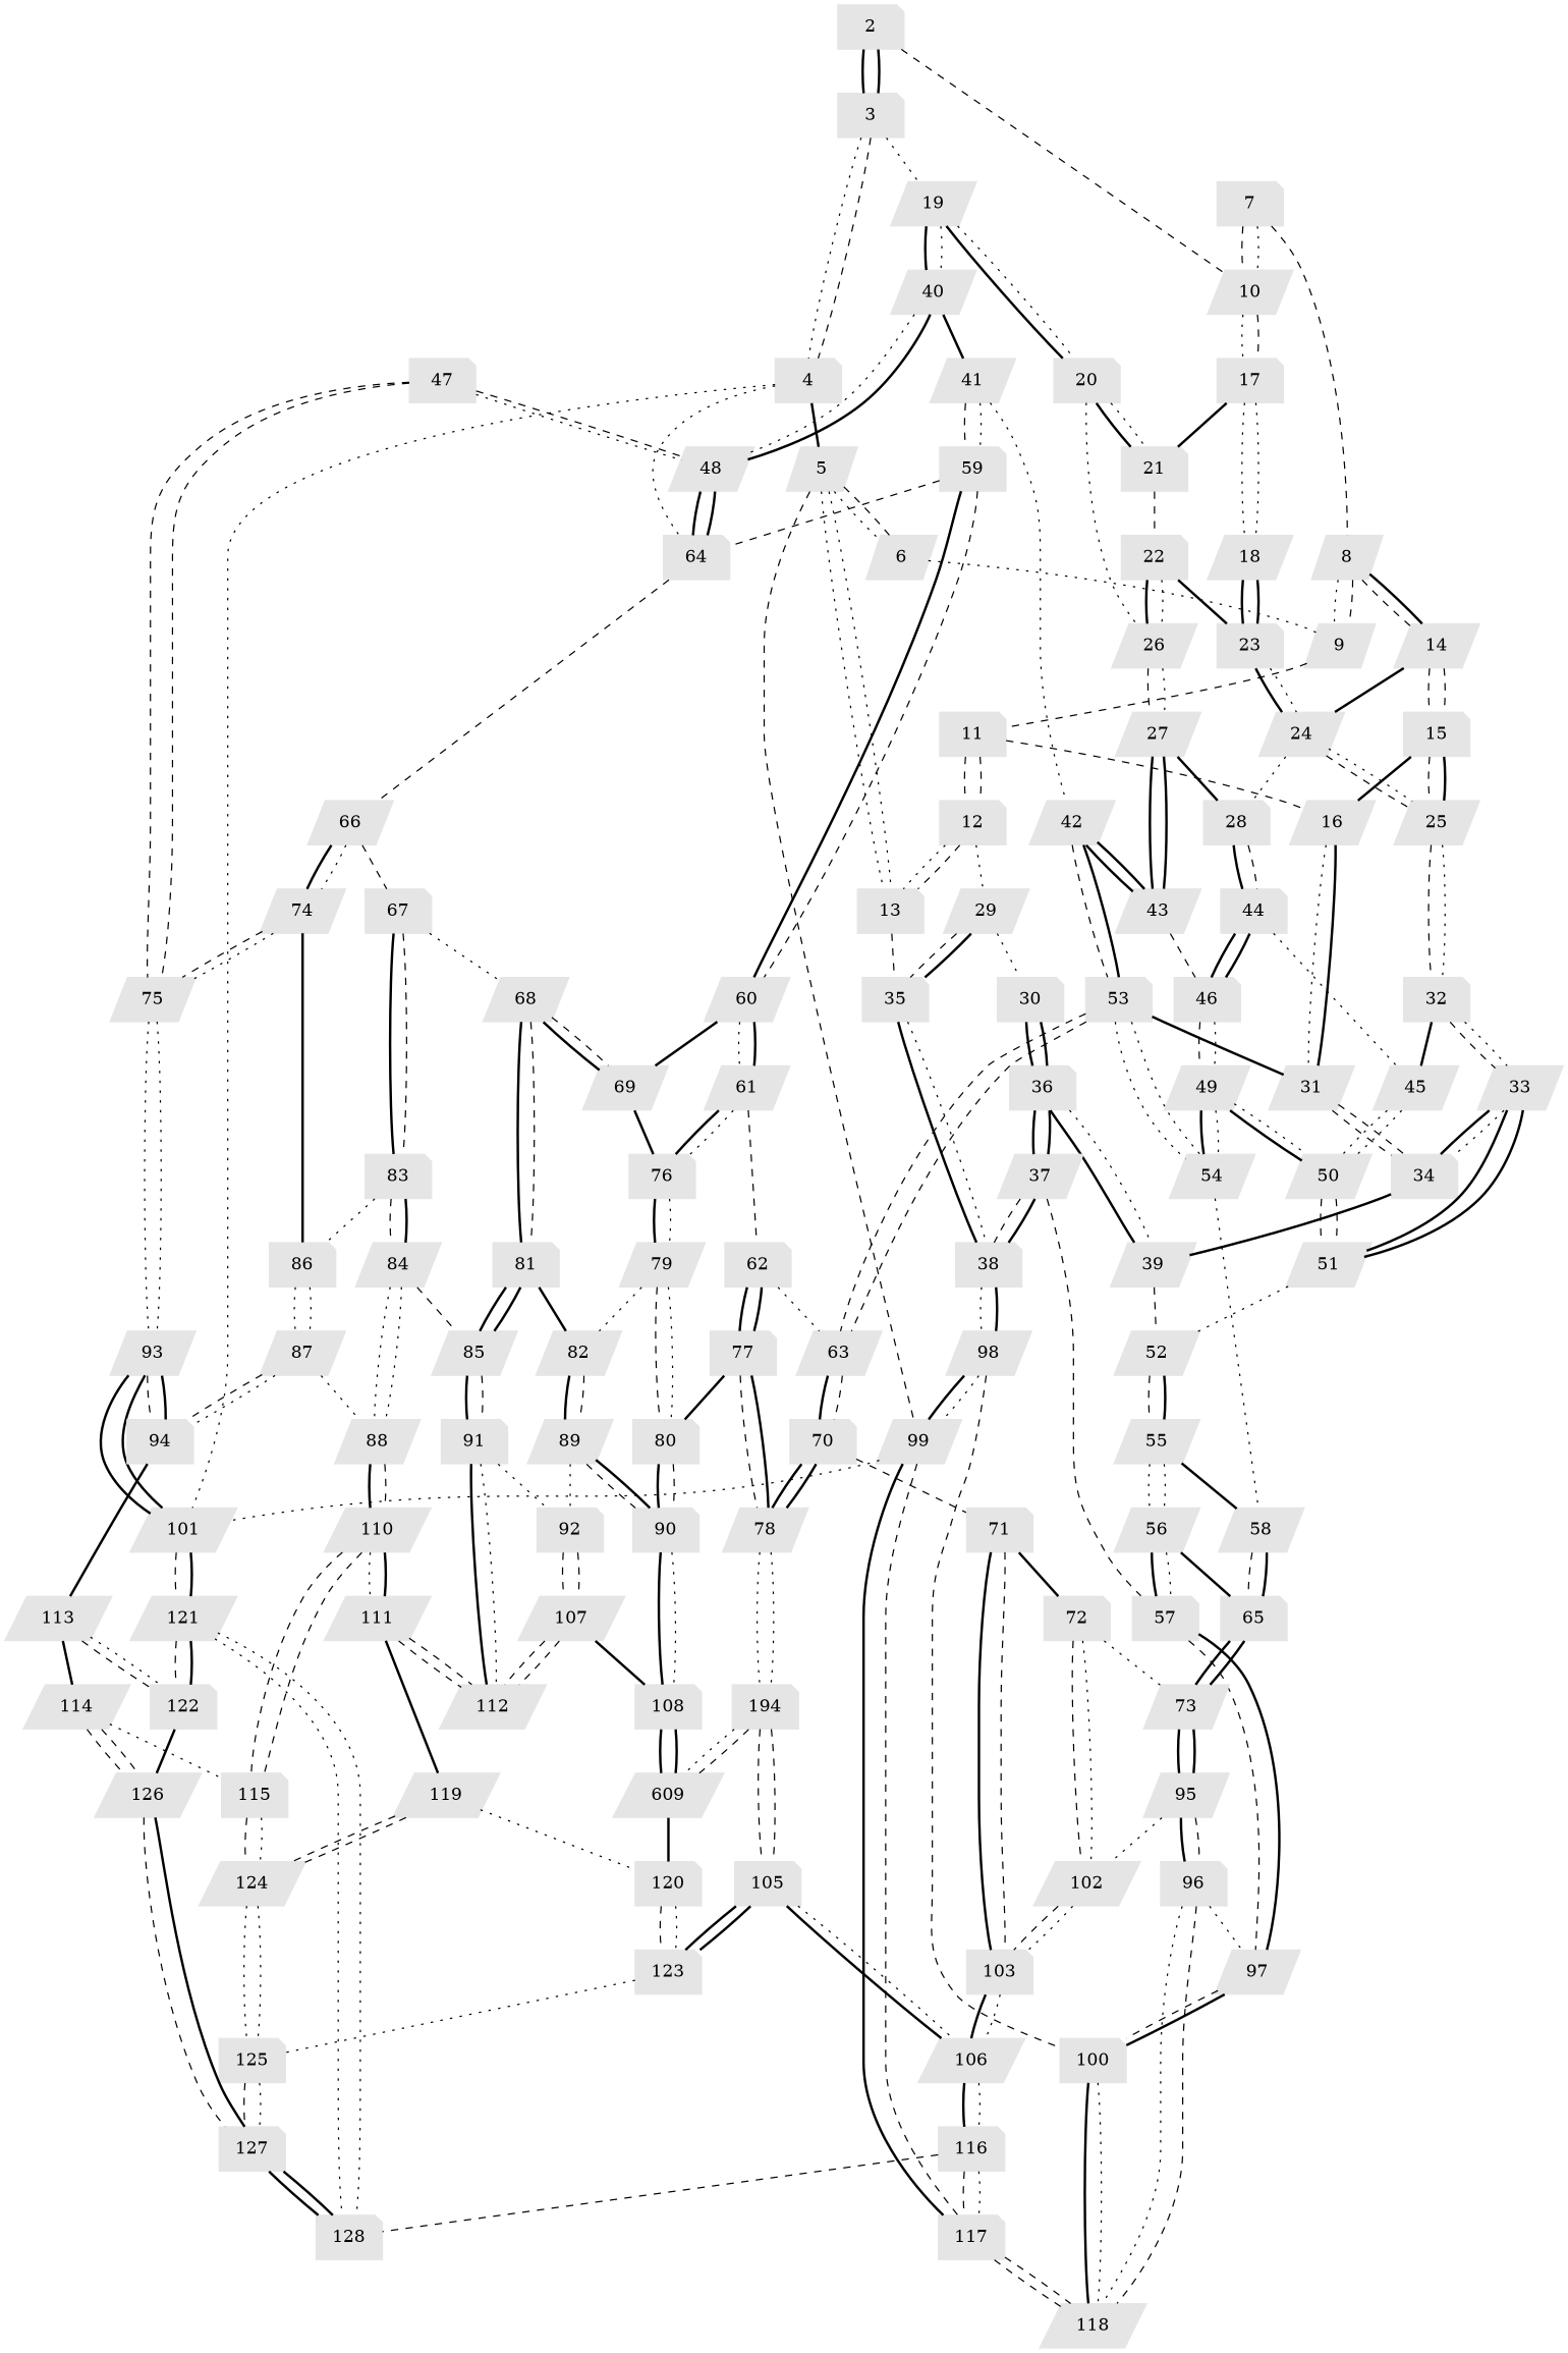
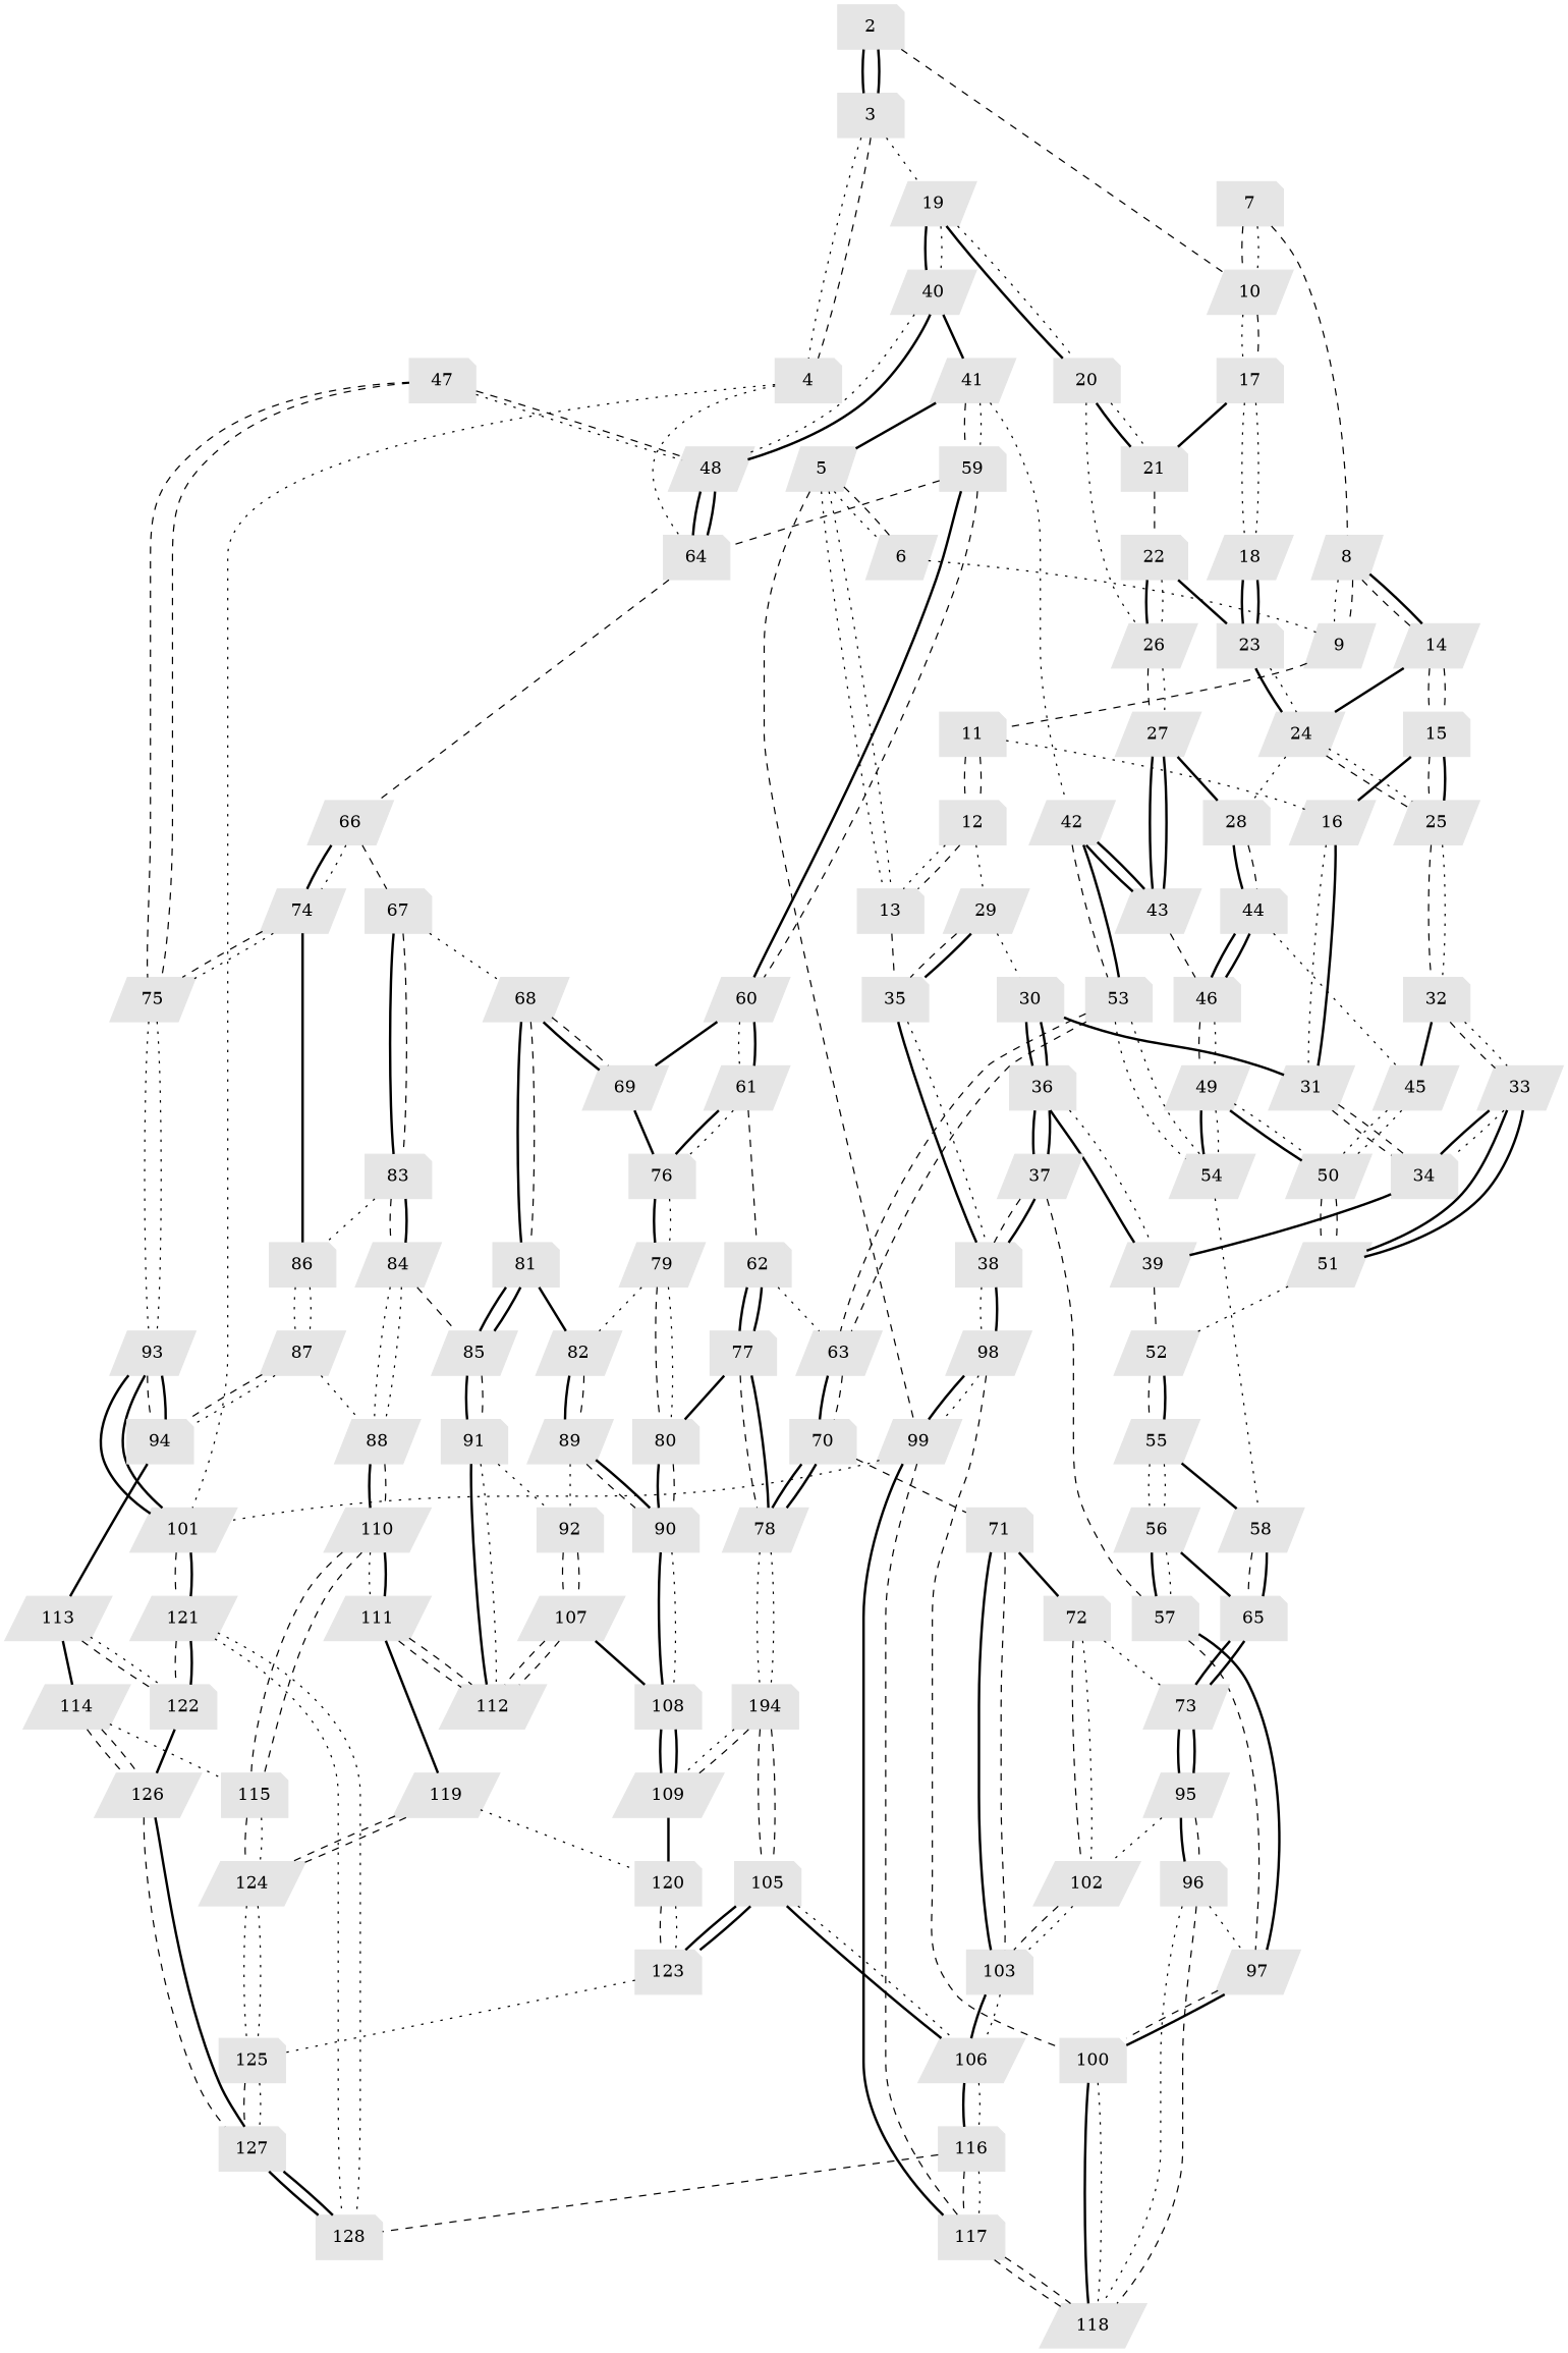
  graph {
    node [color=gray90 shape=parallelogram style=filled]
    edge [style=bold]
    2 [shape=note]
    3 [shape=note]
    10
    7 [shape=note]
    8
    4 [shape=note]
    19
    17 [shape=note]
    5
    101
    64 [shape=note]
    20 [shape=note]
    40
    6
    13 [shape=note]
    99
    47 [shape=note]
    48
    75
    121
    9
    35 [shape=note]
    117 [shape=note]
    11 [shape=note]
    14
    15 [shape=note]
    24
    12 [shape=note]
    16
    18
    21 [shape=note]
    29
    31
    30 [shape=note]
    38 [shape=note]
    25
    23 [shape=note]
    32 [shape=note]
    34 [shape=note]
    22 [shape=note]
    26
    41
    27
    28 [shape=note]
    44 [shape=note]
    33
    45
    43
    46 [shape=note]
    36 [shape=note]
    39
    37
    51
    50
    52
    98
    57 [shape=note]
    97
    100 [shape=note]
    55
    42
    59 [shape=note]
    53 [shape=note]
    60
    54
    63
    49
    93
    66
    58
    56
    70 [shape=note]
    65 [shape=note]
    73
    61
    69
    62 [shape=note]
    76 [shape=note]
    77 [shape=note]
    79
    78
    80 [shape=note]
    71 [shape=note]
    67 [shape=note]
    74
    95
    68
    83 [shape=note]
    86 [shape=note]
    81 [shape=note]
    84
    82
    85
    72 [shape=note]
    103 [shape=note]
    n96 [label=194 shape=note]
    102
    106
    96 [shape=note]
    87
    94 [shape=note]
    90 [shape=note]
    105 [shape=note]
-   109 [label=609]
+   109
    89
    108 [shape=note]
    91 [shape=note]
    92 [shape=note]
    88
    110
    112
    113
    111
    115 [shape=note]
    107
    114
    122 [shape=note]
    118
    128 [shape=note]
    116 [shape=note]
    123 [shape=note]
    120 [shape=note]
    125 [shape=note]
    119
    124
    126
    127 [shape=note]
    2 -- 3
    2 -- 3
    2 -- 10 [style=dashed]
    3 -- 4 [style=dotted]
    3 -- 4 [style=dashed]
    3 -- 19 [style=dotted]
    10 -- 17 [style=dotted]
    10 -- 17 [style=dashed]
    7 -- 10 [style=dashed]
    7 -- 10 [style=dotted]
    7 -- 8 [style=dashed]
    8 -- 9 [style=dotted]
    8 -- 9 [style=dashed]
    8 -- 14 [style=dashed]
    8 -- 14
-   4 -- 5
+   41 -- 5
    4 -- 101 [style=dotted]
    4 -- 64 [style=dotted]
    19 -- 20
    19 -- 20 [style=dotted]
    19 -- 40
    19 -- 40 [style=dotted]
    17 -- 18 [style=dotted]
    17 -- 18 [style=dotted]
    17 -- 21
    5 -- 6 [style=dotted]
    5 -- 6 [style=dashed]
    5 -- 13 [style=dotted]
    5 -- 13 [style=dotted]
    5 -- 99 [style=dashed]
    101 -- 121 [style=dashed]
    101 -- 121
    64 -- 66 [style=dashed]
    20 -- 21
    20 -- 21 [style=dotted]
    20 -- 26 [style=dotted]
    40 -- 48 [style=dotted]
    40 -- 48
    40 -- 41
    6 -- 9 [style=dotted]
    13 -- 35 [style=dashed]
    99 -- 101 [style=dotted]
    99 -- 117
    99 -- 117 [style=dashed]
    47 -- 48 [style=dotted]
    47 -- 48 [style=dashed]
    47 -- 75 [style=dashed]
    47 -- 75 [style=dashed]
    48 -- 64
    48 -- 64
    75 -- 93 [style=dotted]
    75 -- 93 [style=dotted]
    121 -- 122 [style=dashed]
    121 -- 122
    121 -- 128 [style=dotted]
    121 -- 128 [style=dotted]
    9 -- 11 [style=dashed]
    35 -- 38
    35 -- 38 [style=dotted]
    117 -- 118 [style=dashed]
    117 -- 118 [style=dashed]
    11 -- 12 [style=dashed]
    11 -- 12 [style=dashed]
-   11 -- 16 [style=dashed]
+   11 -- 16 [style=dotted]
    14 -- 15 [style=dashed]
    14 -- 15 [style=dashed]
    14 -- 24
    15 -- 16
    15 -- 25 [style=dashed]
    15 -- 25
    24 -- 25 [style=dashed]
    24 -- 25 [style=dotted]
    24 -- 28 [style=dotted]
    12 -- 13 [style=dotted]
    12 -- 13 [style=dashed]
    12 -- 29 [style=dotted]
    16 -- 31 [style=dotted]
    16 -- 31
    18 -- 23
    18 -- 23
    21 -- 22 [style=dashed]
    29 -- 35 [style=dashed]
    29 -- 35
    29 -- 30 [style=dotted]
    31 -- 34 [style=dashed]
    31 -- 34 [style=dashed]
-   53 -- 31
+   30 -- 31
    30 -- 36
    30 -- 36
    38 -- 98 [style=dotted]
    38 -- 98
    25 -- 32 [style=dashed]
    25 -- 32 [style=dotted]
    23 -- 24
    23 -- 24 [style=dotted]
    32 -- 33 [style=dashed]
    32 -- 33 [style=dotted]
    32 -- 45
    34 -- 39
    22 -- 23
    22 -- 26
    22 -- 26 [style=dotted]
    26 -- 27 [style=dashed]
    26 -- 27 [style=dotted]
    41 -- 42 [style=dotted]
    41 -- 59 [style=dashed]
    41 -- 59 [style=dotted]
    27 -- 28
    27 -- 43
    27 -- 43
    28 -- 44
    28 -- 44 [style=dashed]
    44 -- 45 [style=dotted]
    44 -- 46
    44 -- 46
    33 -- 34
    33 -- 34 [style=dotted]
    33 -- 51
    33 -- 51
    45 -- 50 [style=dotted]
    45 -- 50 [style=dotted]
    43 -- 46 [style=dashed]
    46 -- 49 [style=dashed]
    46 -- 49 [style=dotted]
    36 -- 39
    36 -- 39 [style=dotted]
    36 -- 37
    36 -- 37
    39 -- 52 [style=dashed]
    37 -- 38 [style=dashed]
    37 -- 38
    37 -- 57 [style=dashed]
    51 -- 52 [style=dotted]
    50 -- 51 [style=dashed]
    50 -- 51 [style=dashed]
    52 -- 55 [style=dashed]
    52 -- 55
    98 -- 99
    98 -- 99 [style=dotted]
    98 -- 100 [style=dashed]
    57 -- 97 [style=dashed]
    57 -- 97
    97 -- 100 [style=dashed]
    97 -- 100
    100 -- 118
    100 -- 118 [style=dotted]
    55 -- 58
    55 -- 56 [style=dotted]
    55 -- 56 [style=dotted]
    42 -- 43
    42 -- 43
    42 -- 53 [style=dashed]
    42 -- 53
    59 -- 64 [style=dashed]
    59 -- 60
    59 -- 60 [style=dashed]
    53 -- 54 [style=dotted]
    53 -- 54 [style=dotted]
    53 -- 63 [style=dashed]
    53 -- 63 [style=dashed]
    60 -- 61 [style=dotted]
    60 -- 61
    60 -- 69
    54 -- 58 [style=dotted]
    63 -- 70
    63 -- 70 [style=dashed]
    49 -- 50
    49 -- 50 [style=dotted]
    49 -- 54
    49 -- 54 [style=dotted]
    93 -- 101
    93 -- 101
    93 -- 94 [style=dashed]
    93 -- 94
    66 -- 67 [style=dashed]
    66 -- 74
    66 -- 74 [style=dotted]
    58 -- 65 [style=dashed]
    58 -- 65
    56 -- 57
    56 -- 57 [style=dotted]
    56 -- 65
    70 -- 78
    70 -- 78
    70 -- 71 [style=dashed]
    65 -- 73
    65 -- 73
    73 -- 95
    73 -- 95
    61 -- 62 [style=dashed]
    61 -- 76
    61 -- 76 [style=dotted]
    69 -- 76
    62 -- 63 [style=dotted]
    62 -- 77
    62 -- 77
    76 -- 79
    76 -- 79 [style=dotted]
    77 -- 78 [style=dashed]
    77 -- 78
    77 -- 80
    79 -- 80 [style=dashed]
    79 -- 80 [style=dotted]
    79 -- 82 [style=dotted]
    78 -- n96 [style=dotted]
    78 -- n96 [style=dotted]
    80 -- 90
    80 -- 90 [style=dashed]
    71 -- 72
    71 -- 103
    71 -- 103 [style=dashed]
    67 -- 68 [style=dotted]
    67 -- 83
    67 -- 83 [style=dashed]
    74 -- 75 [style=dashed]
    74 -- 75 [style=dotted]
    74 -- 86
    95 -- 102 [style=dotted]
    95 -- 96
    95 -- 96 [style=dashed]
    68 -- 69
    68 -- 69 [style=dashed]
    68 -- 81
    68 -- 81 [style=dashed]
    83 -- 86 [style=dotted]
    83 -- 84 [style=dashed]
    83 -- 84
    86 -- 87 [style=dotted]
    86 -- 87 [style=dotted]
    81 -- 82
    81 -- 85
    81 -- 85
    84 -- 85 [style=dashed]
    84 -- 88 [style=dotted]
    84 -- 88 [style=dotted]
    82 -- 89
    82 -- 89 [style=dashed]
    85 -- 91
    85 -- 91 [style=dashed]
    72 -- 73 [style=dotted]
    72 -- 102 [style=dashed]
    72 -- 102 [style=dotted]
    103 -- 106
    103 -- 106 [style=dotted]
    n96 -- 105 [style=dashed]
    n96 -- 105 [style=dashed]
    n96 -- 109 [style=dotted]
    n96 -- 109 [style=dashed]
    102 -- 103 [style=dashed]
    102 -- 103 [style=dotted]
    106 -- 116
    106 -- 116 [style=dotted]
    96 -- 97 [style=dotted]
    96 -- 118 [style=dotted]
    96 -- 118 [style=dashed]
    87 -- 94 [style=dashed]
    87 -- 94 [style=dotted]
    87 -- 88 [style=dotted]
    94 -- 113
    90 -- 108
    90 -- 108 [style=dotted]
    105 -- 106
    105 -- 106 [style=dotted]
    105 -- 123
    105 -- 123
    109 -- 120
    89 -- 90 [style=dashed]
    89 -- 90
    89 -- 92 [style=dotted]
    108 -- 109
    108 -- 109
    91 -- 92 [style=dotted]
    91 -- 112
    91 -- 112 [style=dotted]
    92 -- 107 [style=dashed]
    92 -- 107 [style=dashed]
    88 -- 110
    88 -- 110 [style=dashed]
    110 -- 111 [style=dotted]
    110 -- 111
    110 -- 115 [style=dashed]
    110 -- 115 [style=dashed]
    113 -- 114
    113 -- 122 [style=dashed]
    113 -- 122 [style=dotted]
    111 -- 112 [style=dashed]
    111 -- 112 [style=dashed]
    111 -- 119
    115 -- 124 [style=dashed]
    115 -- 124 [style=dotted]
    107 -- 108
    107 -- 112 [style=dashed]
    107 -- 112 [style=dashed]
    114 -- 115 [style=dotted]
    114 -- 126 [style=dashed]
    114 -- 126 [style=dashed]
    122 -- 126
    116 -- 117 [style=dashed]
    116 -- 117 [style=dotted]
    116 -- 128 [style=dashed]
    123 -- 125 [style=dotted]
    120 -- 123 [style=dashed]
    120 -- 123 [style=dotted]
    125 -- 127 [style=dashed]
    125 -- 127 [style=dotted]
    119 -- 120 [style=dotted]
    119 -- 124 [style=dashed]
    119 -- 124 [style=dashed]
    124 -- 125 [style=dotted]
    124 -- 125 [style=dotted]
    126 -- 127 [style=dashed]
    126 -- 127
    127 -- 128
    127 -- 128
  }
